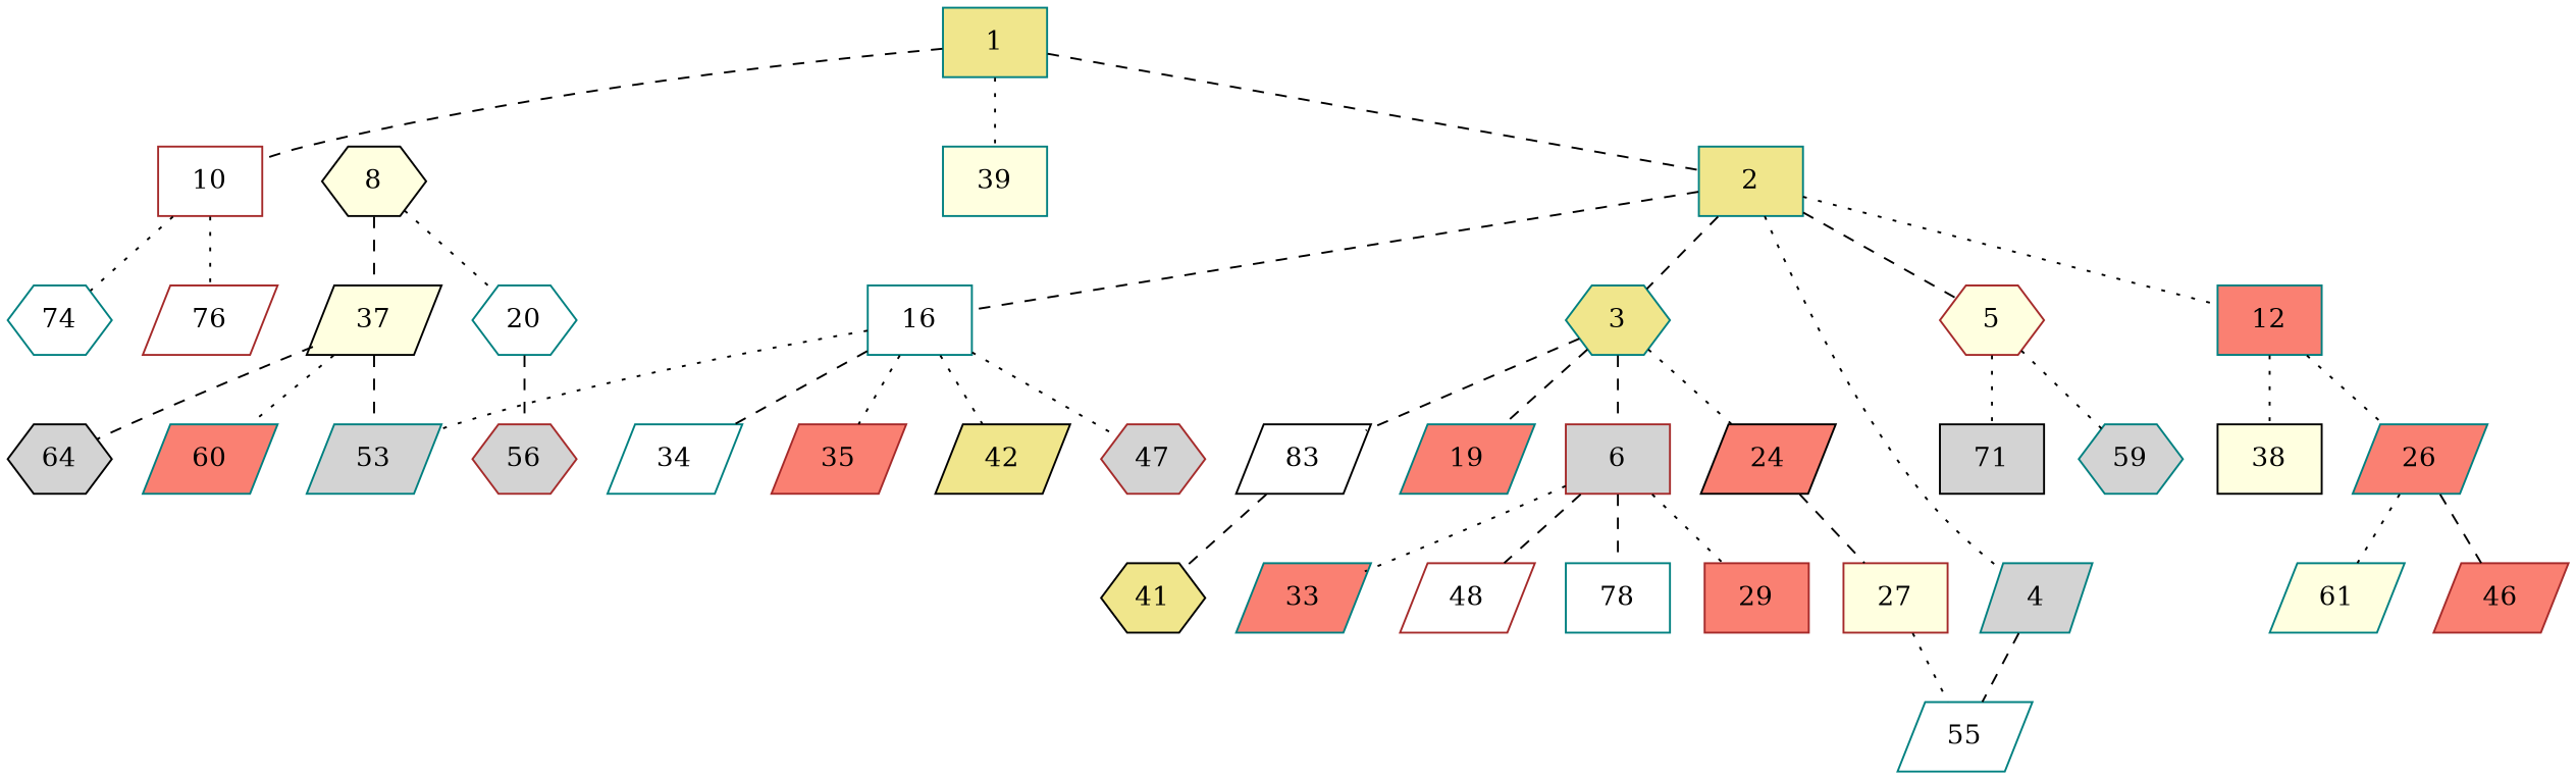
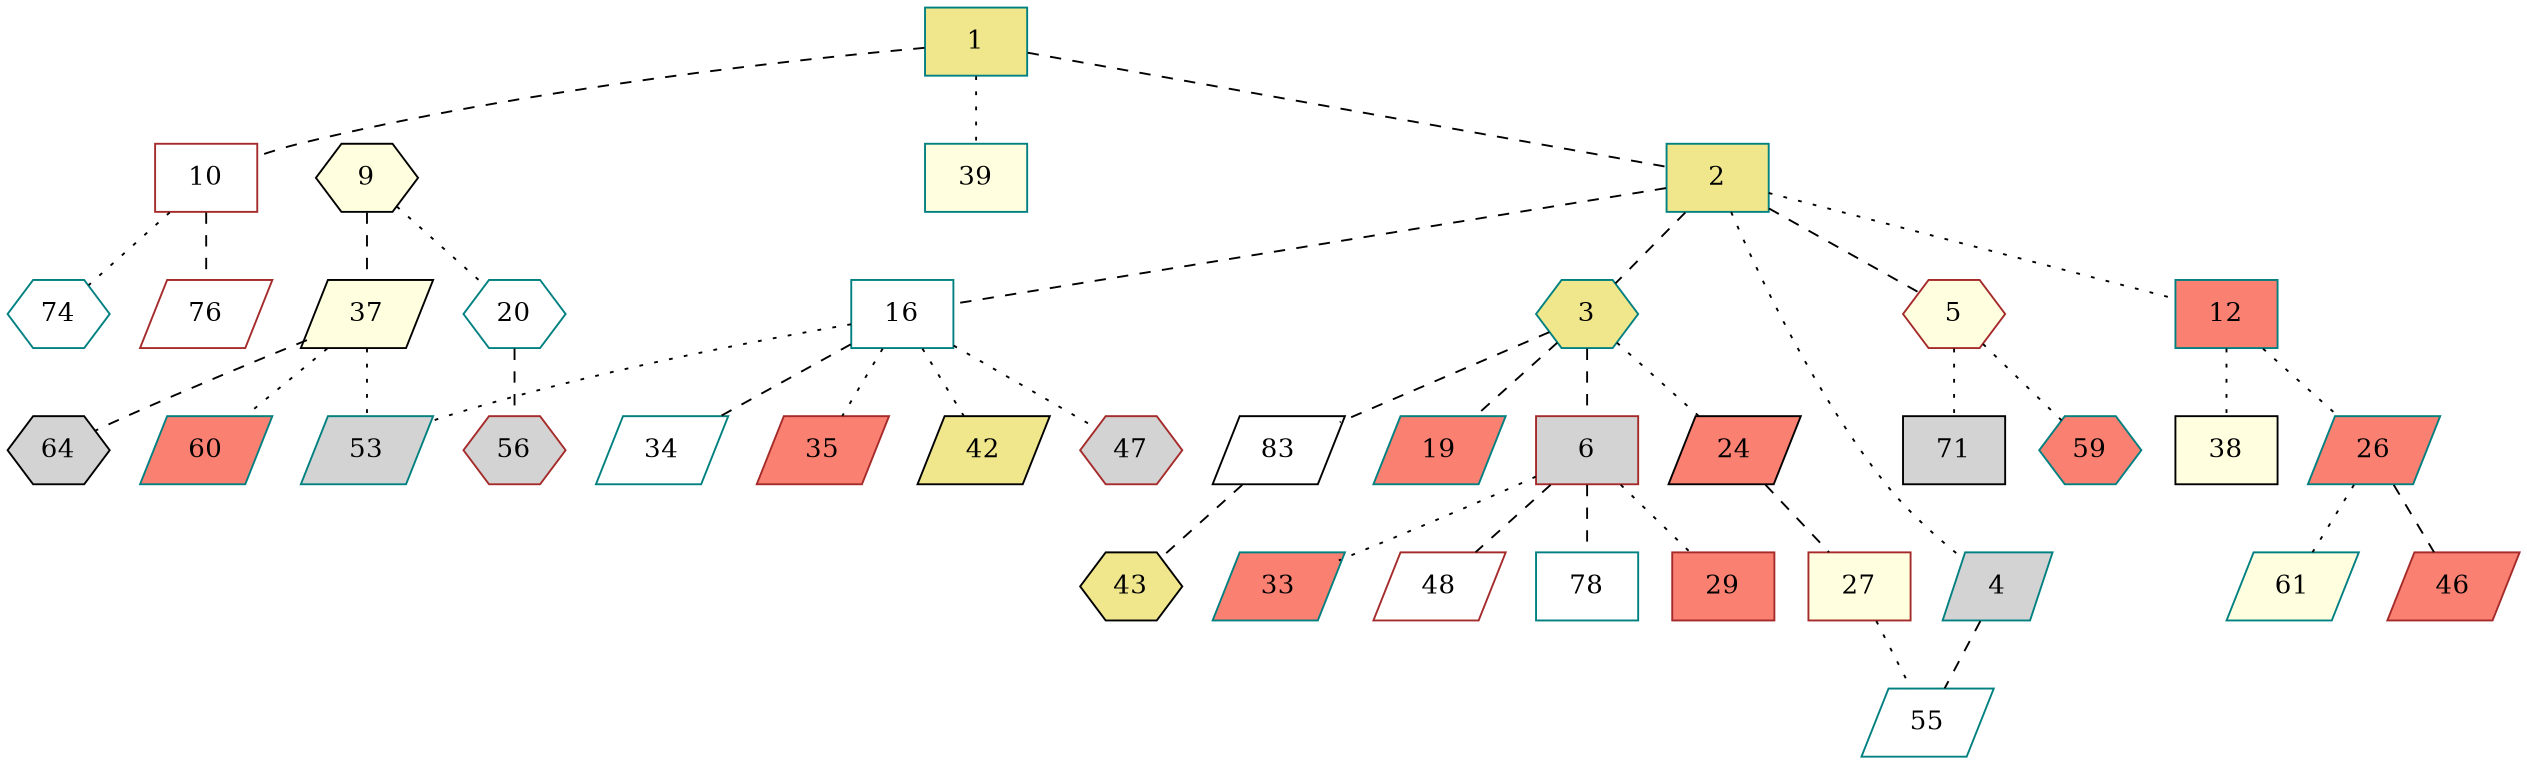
  graph {
    fontname="DejaVu Serif"
    node [color=teal fillcolor=white fontname="DejaVu Serif" shape=parallelogram style=filled]
    edge [fontname="DejaVu Serif" style=dotted]
    1 [fillcolor=khaki shape=box]
    2 [fillcolor=khaki shape=box]
    10 [color=brown shape=box super="+49+18"]
    39 [fillcolor=lightyellow shape=box super="+67"]
    3 [fillcolor=khaki shape=hexagon super="+7"]
    4 [fillcolor=lightgrey super="+31+57"]
    5 [color=brown fillcolor=lightyellow shape=hexagon super="+28+11+40"]
    12 [fillcolor=salmon shape=box super="+21+75+15"]
    16 [shape=box super="+30+17+25"]
-   8 [color=black fillcolor=lightyellow shape=hexagon super="+9+14"]
+   8 [color=black fillcolor=lightyellow shape=hexagon super="+9+14" label=9]
    20 [shape=hexagon]
    37 [color=black fillcolor=lightyellow super="+45"]
    74 [shape=hexagon]
    76 [color=brown]
    6 [color=brown fillcolor=lightgrey shape=box super="+23"]
    n16 [color=black label=83]
    19 [fillcolor=salmon super="+51"]
    24 [color=black fillcolor=salmon super="+54+65+44"]
    55 [super="+66+73"]
-   59 [fillcolor=lightgrey shape=hexagon]
+   59 [fillcolor=salmon shape=hexagon]
    71 [color=black fillcolor=lightgrey shape=box super="+72"]
    26 [fillcolor=salmon]
    38 [color=black fillcolor=lightyellow shape=box]
    34 [super="+36"]
    35 [color=brown fillcolor=salmon]
    42 [color=black fillcolor=khaki super="+52"]
    47 [color=brown fillcolor=lightgrey shape=hexagon]
    53 [fillcolor=lightgrey]
    29 [color=brown fillcolor=salmon shape=box]
    33 [fillcolor=salmon]
    48 [color=brown]
    78 [shape=box]
-   41 [color=black fillcolor=khaki shape=hexagon super="+50"]
+   41 [color=black fillcolor=khaki shape=hexagon super="+50" label=43]
    27 [color=brown fillcolor=lightyellow shape=box]
    56 [color=brown fillcolor=lightgrey shape=hexagon]
    60 [fillcolor=salmon super="+63"]
    64 [color=black fillcolor=lightgrey shape=hexagon]
    46 [color=brown fillcolor=salmon]
    61 [fillcolor=lightyellow]
    1 -- 2 [style=dashed]
    1 -- 10 [style=dashed]
    1 -- 39
    2 -- 3 [style=dashed]
    2 -- 4
    2 -- 5 [style=dashed]
    2 -- 12
    2 -- 16 [style=dashed]
    10 -- 74
-   10 -- 76
+   10 -- 76 [style=dashed]
    3 -- 6 [style=dashed]
    3 -- n16 [style=dashed]
    3 -- 19 [style=dashed]
    3 -- 24
    4 -- 55 [style=dashed]
    5 -- 59
    5 -- 71
    12 -- 26
    12 -- 38
    16 -- 34 [style=dashed]
    16 -- 35
    16 -- 42
    16 -- 47
    16 -- 53
    8 -- 20
    8 -- 37 [style=dashed weight=2]
    20 -- 56 [style=dashed]
-   37 -- 53 [style=dashed]
+   37 -- 53
    37 -- 60
    37 -- 64 [style=dashed]
    6 -- 29
    6 -- 33
    6 -- 48 [style=dashed]
    6 -- 78 [style=dashed]
    n16 -- 41 [style=dashed]
    24 -- 27 [style=dashed]
    26 -- 46 [style=dashed]
    26 -- 61
    27 -- 55
  }
